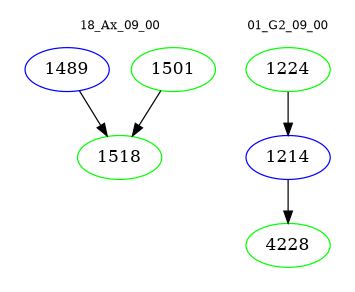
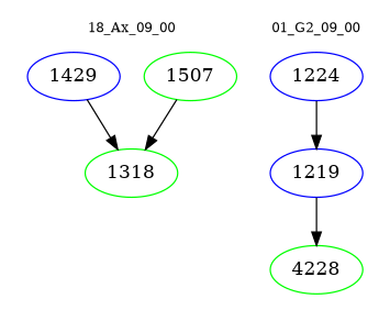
  digraph {
    node [color=green]
    edge [color=black]
-   n1 [label=1501]
-   n2 [color=blue label=1489]
-   n3 [label=1518]
-   n4 [label=1224]
-   n5 [color=blue label=1214]
+   n1 [label=1507]
+   n2 [color=blue label=1429]
+   n3 [label=1318]
+   n4 [color=blue label=1224]
+   n5 [color=blue label=1219]
    n6 [label=4228]
    subgraph cluster_1 {
      color=white
      fontsize=10
      label="18_Ax_09_00"
      n1
      n2
      n3
    }
    subgraph cluster_2 {
      color=white
      fontsize=10
      label="01_G2_09_00"
      n4
      n5
      n6
    }
    n1 -> n3
    n2 -> n3
    n4 -> n5
    n5 -> n6
  }
